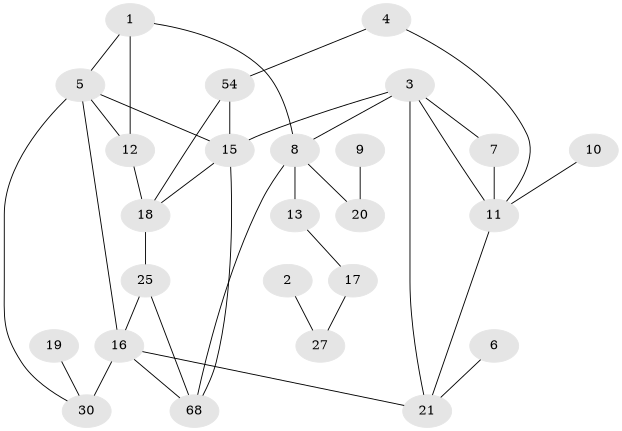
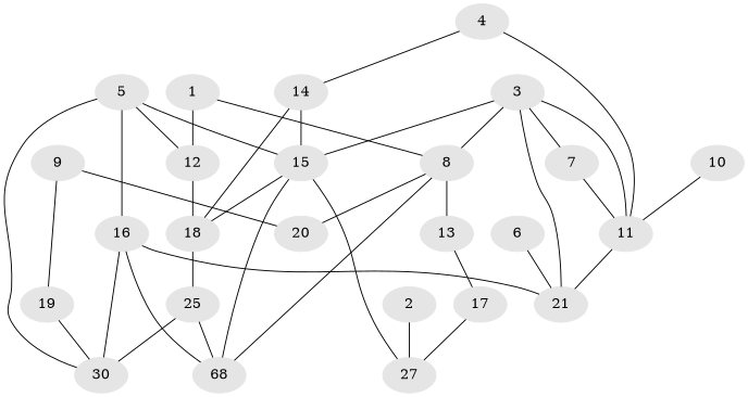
  graph {
    node [color=gray90 style=filled]
    edge [weight=1.0]
    1
    5
    8
    12
    15
    16
    30
    13
    20
    n10 [label=68]
    18
    2
    27
    3
    7
    11
    21
    4
-   14 [label=54]
+   14
    6
    17
    9
    19
    10
    25
-   1 -- 5
    1 -- 8
    1 -- 12 [weight=2.0]
    5 -- 12
    5 -- 15
    5 -- 16
    5 -- 30
    8 -- 13 [weight=2.0]
    8 -- 20
    8 -- n10
    12 -- 18 [weight=2.0]
    15 -- n10
    15 -- 18
+   15 -- 27
    16 -- 30 [weight=2.0]
    16 -- n10
    16 -- 21
    13 -- 17
    18 -- 25
    2 -- 27
    3 -- 8 [weight=2.0]
    3 -- 15
    3 -- 7 [weight=2.0]
    3 -- 11
    3 -- 21
    7 -- 11 [weight=2.0]
    11 -- 21
    4 -- 11
    4 -- 14
    14 -- 15 [weight=2.0]
    14 -- 18
    6 -- 21
    17 -- 27
    9 -- 20
+   9 -- 19
    19 -- 30
    10 -- 11
-   25 -- 16
+   25 -- 30
    25 -- n10
  }
